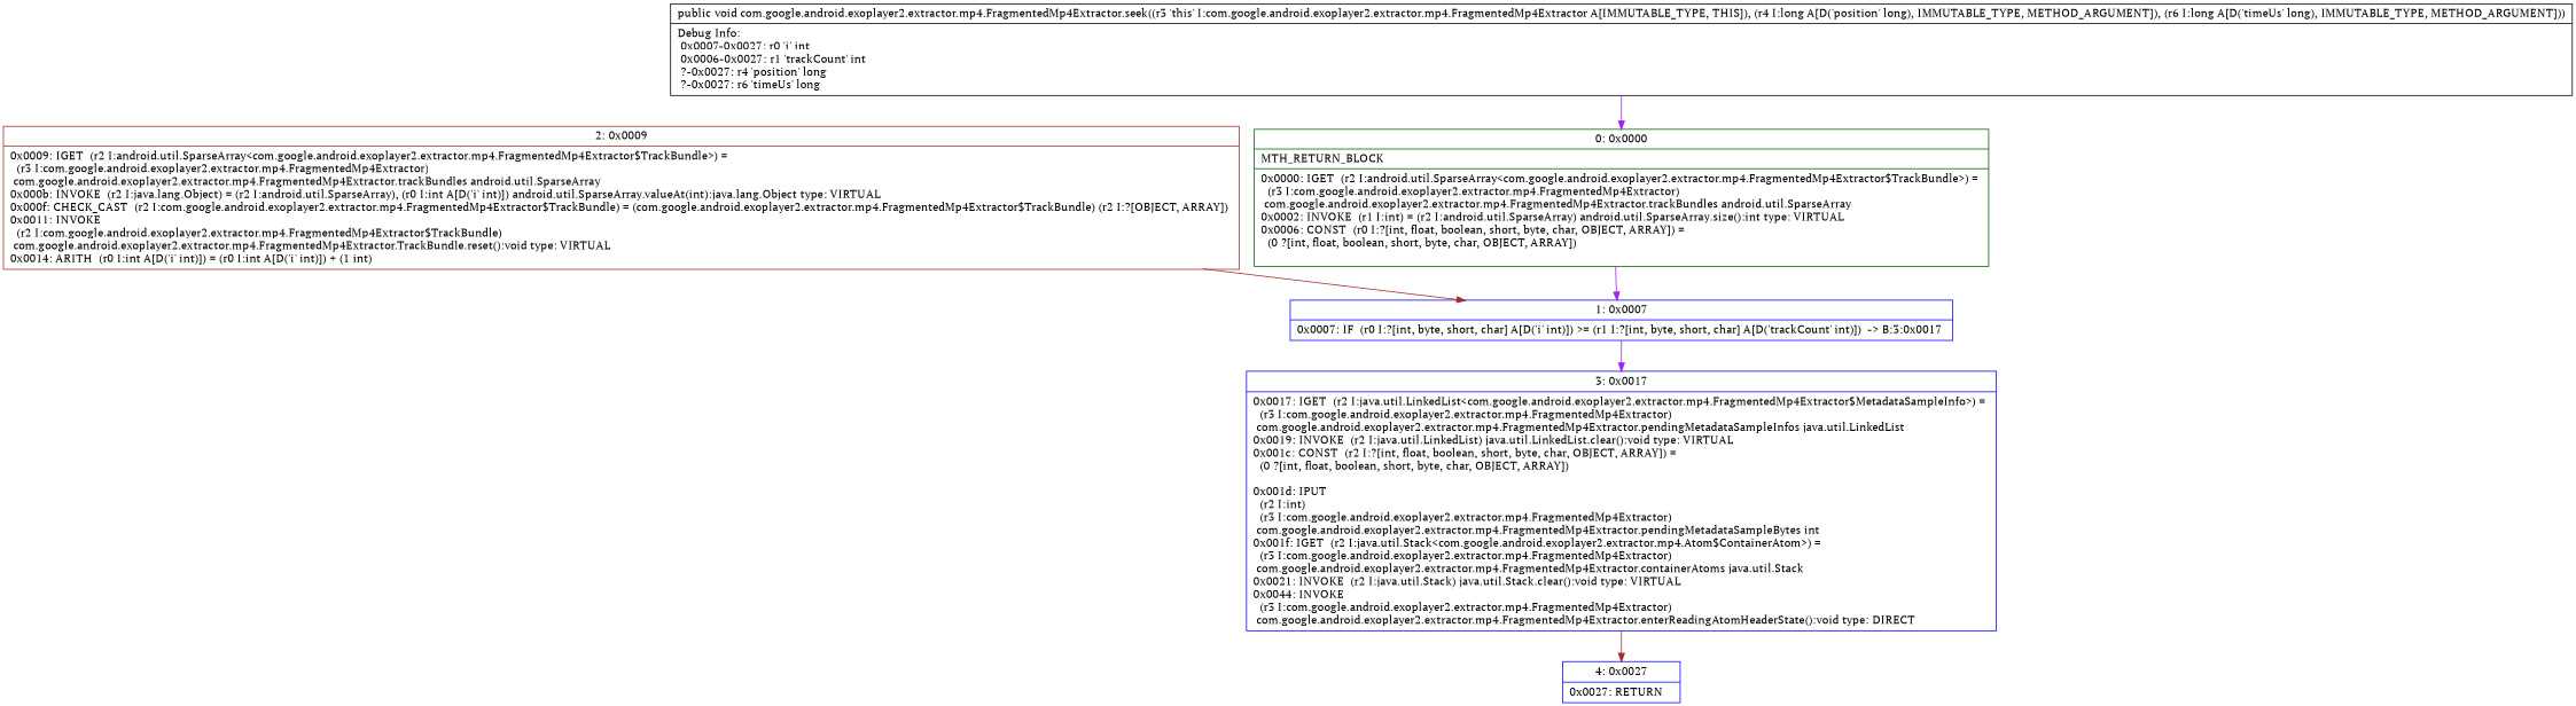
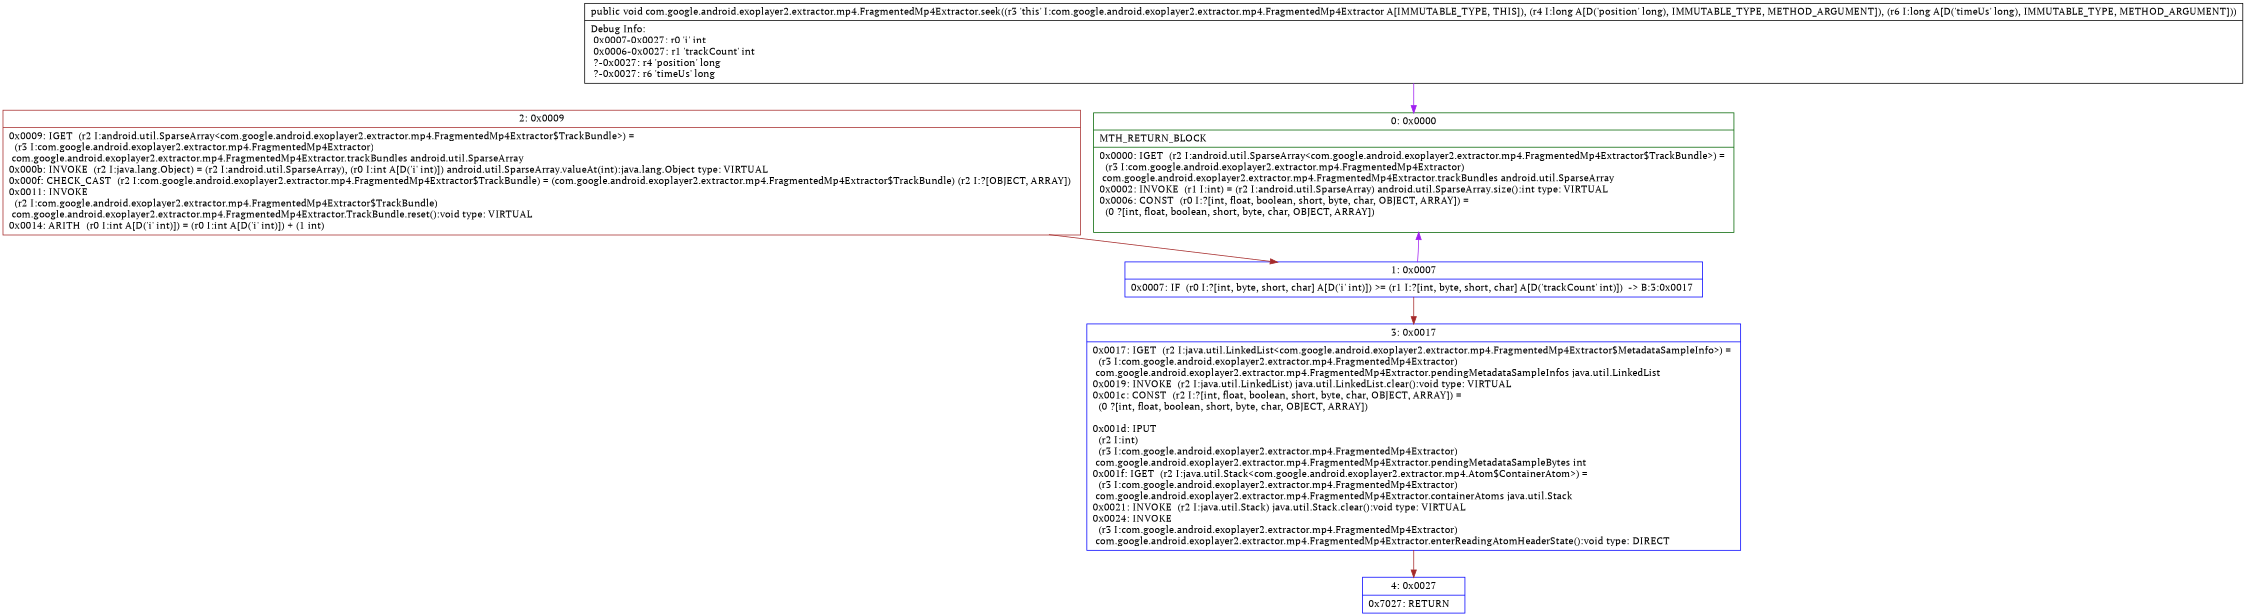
  digraph {
    fontname="PT Serif"
    node [color=blue fontname="PT Serif" shape=record]
    edge [color=purple fontname="PT Serif"]
    n1 [color=darkgreen label="{0\:\ 0x0000|MTH_RETURN_BLOCK\l|0x0000: IGET  (r2 I:android.util.SparseArray\<com.google.android.exoplayer2.extractor.mp4.FragmentedMp4Extractor$TrackBundle\>) = \l  (r3 I:com.google.android.exoplayer2.extractor.mp4.FragmentedMp4Extractor)\l com.google.android.exoplayer2.extractor.mp4.FragmentedMp4Extractor.trackBundles android.util.SparseArray \l0x0002: INVOKE  (r1 I:int) = (r2 I:android.util.SparseArray) android.util.SparseArray.size():int type: VIRTUAL \l0x0006: CONST  (r0 I:?[int, float, boolean, short, byte, char, OBJECT, ARRAY]) = \l  (0 ?[int, float, boolean, short, byte, char, OBJECT, ARRAY])\l \l}"]
    n2 [label="{1\:\ 0x0007|0x0007: IF  (r0 I:?[int, byte, short, char] A[D('i' int)]) \>= (r1 I:?[int, byte, short, char] A[D('trackCount' int)])  \-\> B:3:0x0017 \l}"]
-   n3 [label="{3\:\ 0x0017|0x0017: IGET  (r2 I:java.util.LinkedList\<com.google.android.exoplayer2.extractor.mp4.FragmentedMp4Extractor$MetadataSampleInfo\>) = \l  (r3 I:com.google.android.exoplayer2.extractor.mp4.FragmentedMp4Extractor)\l com.google.android.exoplayer2.extractor.mp4.FragmentedMp4Extractor.pendingMetadataSampleInfos java.util.LinkedList \l0x0019: INVOKE  (r2 I:java.util.LinkedList) java.util.LinkedList.clear():void type: VIRTUAL \l0x001c: CONST  (r2 I:?[int, float, boolean, short, byte, char, OBJECT, ARRAY]) = \l  (0 ?[int, float, boolean, short, byte, char, OBJECT, ARRAY])\l \l0x001d: IPUT  \l  (r2 I:int)\l  (r3 I:com.google.android.exoplayer2.extractor.mp4.FragmentedMp4Extractor)\l com.google.android.exoplayer2.extractor.mp4.FragmentedMp4Extractor.pendingMetadataSampleBytes int \l0x001f: IGET  (r2 I:java.util.Stack\<com.google.android.exoplayer2.extractor.mp4.Atom$ContainerAtom\>) = \l  (r3 I:com.google.android.exoplayer2.extractor.mp4.FragmentedMp4Extractor)\l com.google.android.exoplayer2.extractor.mp4.FragmentedMp4Extractor.containerAtoms java.util.Stack \l0x0021: INVOKE  (r2 I:java.util.Stack) java.util.Stack.clear():void type: VIRTUAL \l0x0044: INVOKE  \l  (r3 I:com.google.android.exoplayer2.extractor.mp4.FragmentedMp4Extractor)\l com.google.android.exoplayer2.extractor.mp4.FragmentedMp4Extractor.enterReadingAtomHeaderState():void type: DIRECT \l}"]
+   n3 [label="{3\:\ 0x0017|0x0017: IGET  (r2 I:java.util.LinkedList\<com.google.android.exoplayer2.extractor.mp4.FragmentedMp4Extractor$MetadataSampleInfo\>) = \l  (r3 I:com.google.android.exoplayer2.extractor.mp4.FragmentedMp4Extractor)\l com.google.android.exoplayer2.extractor.mp4.FragmentedMp4Extractor.pendingMetadataSampleInfos java.util.LinkedList \l0x0019: INVOKE  (r2 I:java.util.LinkedList) java.util.LinkedList.clear():void type: VIRTUAL \l0x001c: CONST  (r2 I:?[int, float, boolean, short, byte, char, OBJECT, ARRAY]) = \l  (0 ?[int, float, boolean, short, byte, char, OBJECT, ARRAY])\l \l0x001d: IPUT  \l  (r2 I:int)\l  (r3 I:com.google.android.exoplayer2.extractor.mp4.FragmentedMp4Extractor)\l com.google.android.exoplayer2.extractor.mp4.FragmentedMp4Extractor.pendingMetadataSampleBytes int \l0x001f: IGET  (r2 I:java.util.Stack\<com.google.android.exoplayer2.extractor.mp4.Atom$ContainerAtom\>) = \l  (r3 I:com.google.android.exoplayer2.extractor.mp4.FragmentedMp4Extractor)\l com.google.android.exoplayer2.extractor.mp4.FragmentedMp4Extractor.containerAtoms java.util.Stack \l0x0021: INVOKE  (r2 I:java.util.Stack) java.util.Stack.clear():void type: VIRTUAL \l0x0024: INVOKE  \l  (r3 I:com.google.android.exoplayer2.extractor.mp4.FragmentedMp4Extractor)\l com.google.android.exoplayer2.extractor.mp4.FragmentedMp4Extractor.enterReadingAtomHeaderState():void type: DIRECT \l}"]
    n4 [color=brown label="{2\:\ 0x0009|0x0009: IGET  (r2 I:android.util.SparseArray\<com.google.android.exoplayer2.extractor.mp4.FragmentedMp4Extractor$TrackBundle\>) = \l  (r3 I:com.google.android.exoplayer2.extractor.mp4.FragmentedMp4Extractor)\l com.google.android.exoplayer2.extractor.mp4.FragmentedMp4Extractor.trackBundles android.util.SparseArray \l0x000b: INVOKE  (r2 I:java.lang.Object) = (r2 I:android.util.SparseArray), (r0 I:int A[D('i' int)]) android.util.SparseArray.valueAt(int):java.lang.Object type: VIRTUAL \l0x000f: CHECK_CAST  (r2 I:com.google.android.exoplayer2.extractor.mp4.FragmentedMp4Extractor$TrackBundle) = (com.google.android.exoplayer2.extractor.mp4.FragmentedMp4Extractor$TrackBundle) (r2 I:?[OBJECT, ARRAY]) \l0x0011: INVOKE  \l  (r2 I:com.google.android.exoplayer2.extractor.mp4.FragmentedMp4Extractor$TrackBundle)\l com.google.android.exoplayer2.extractor.mp4.FragmentedMp4Extractor.TrackBundle.reset():void type: VIRTUAL \l0x0014: ARITH  (r0 I:int A[D('i' int)]) = (r0 I:int A[D('i' int)]) + (1 int) \l}"]
-   n5 [label="{4\:\ 0x0027|0x0027: RETURN   \l}"]
+   n5 [label="{4\:\ 0x0027|0x7027: RETURN   \l}"]
    n6 [color=black label="{public void com.google.android.exoplayer2.extractor.mp4.FragmentedMp4Extractor.seek((r3 'this' I:com.google.android.exoplayer2.extractor.mp4.FragmentedMp4Extractor A[IMMUTABLE_TYPE, THIS]), (r4 I:long A[D('position' long), IMMUTABLE_TYPE, METHOD_ARGUMENT]), (r6 I:long A[D('timeUs' long), IMMUTABLE_TYPE, METHOD_ARGUMENT]))  | Debug Info:\l  0x0007\-0x0027: r0 'i' int\l  0x0006\-0x0027: r1 'trackCount' int\l  ?\-0x0027: r4 'position' long\l  ?\-0x0027: r6 'timeUs' long\l}"]
-   n1 -> n2
-   n2 -> n3
+   n2 -> n1
+   n2 -> n3 [color=brown]
    n3 -> n5 [color=brown]
    n4 -> n2 [color=brown]
    n6 -> n1
  }
